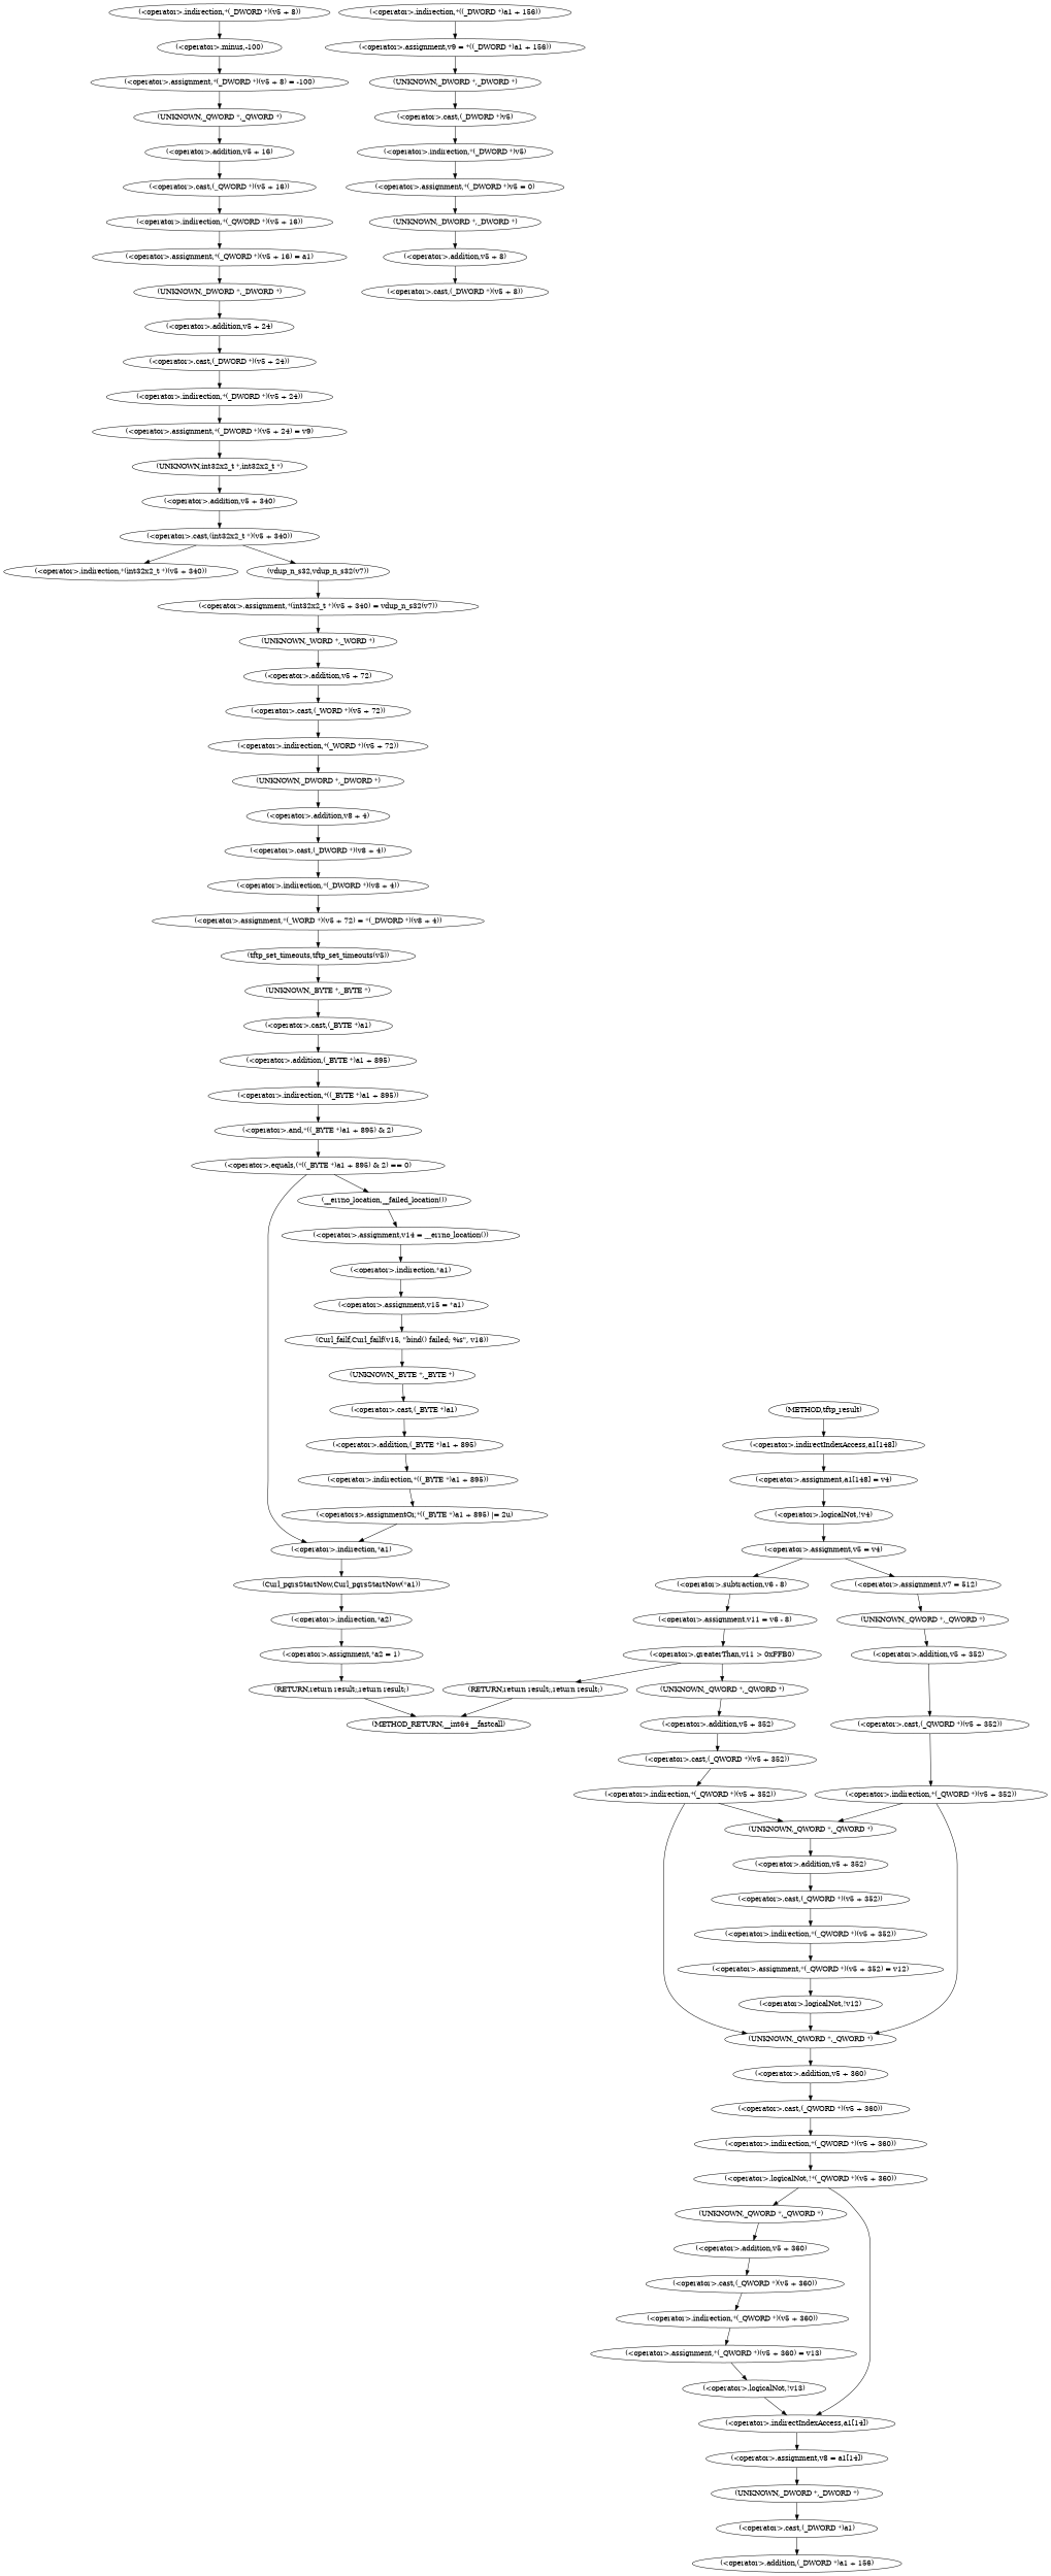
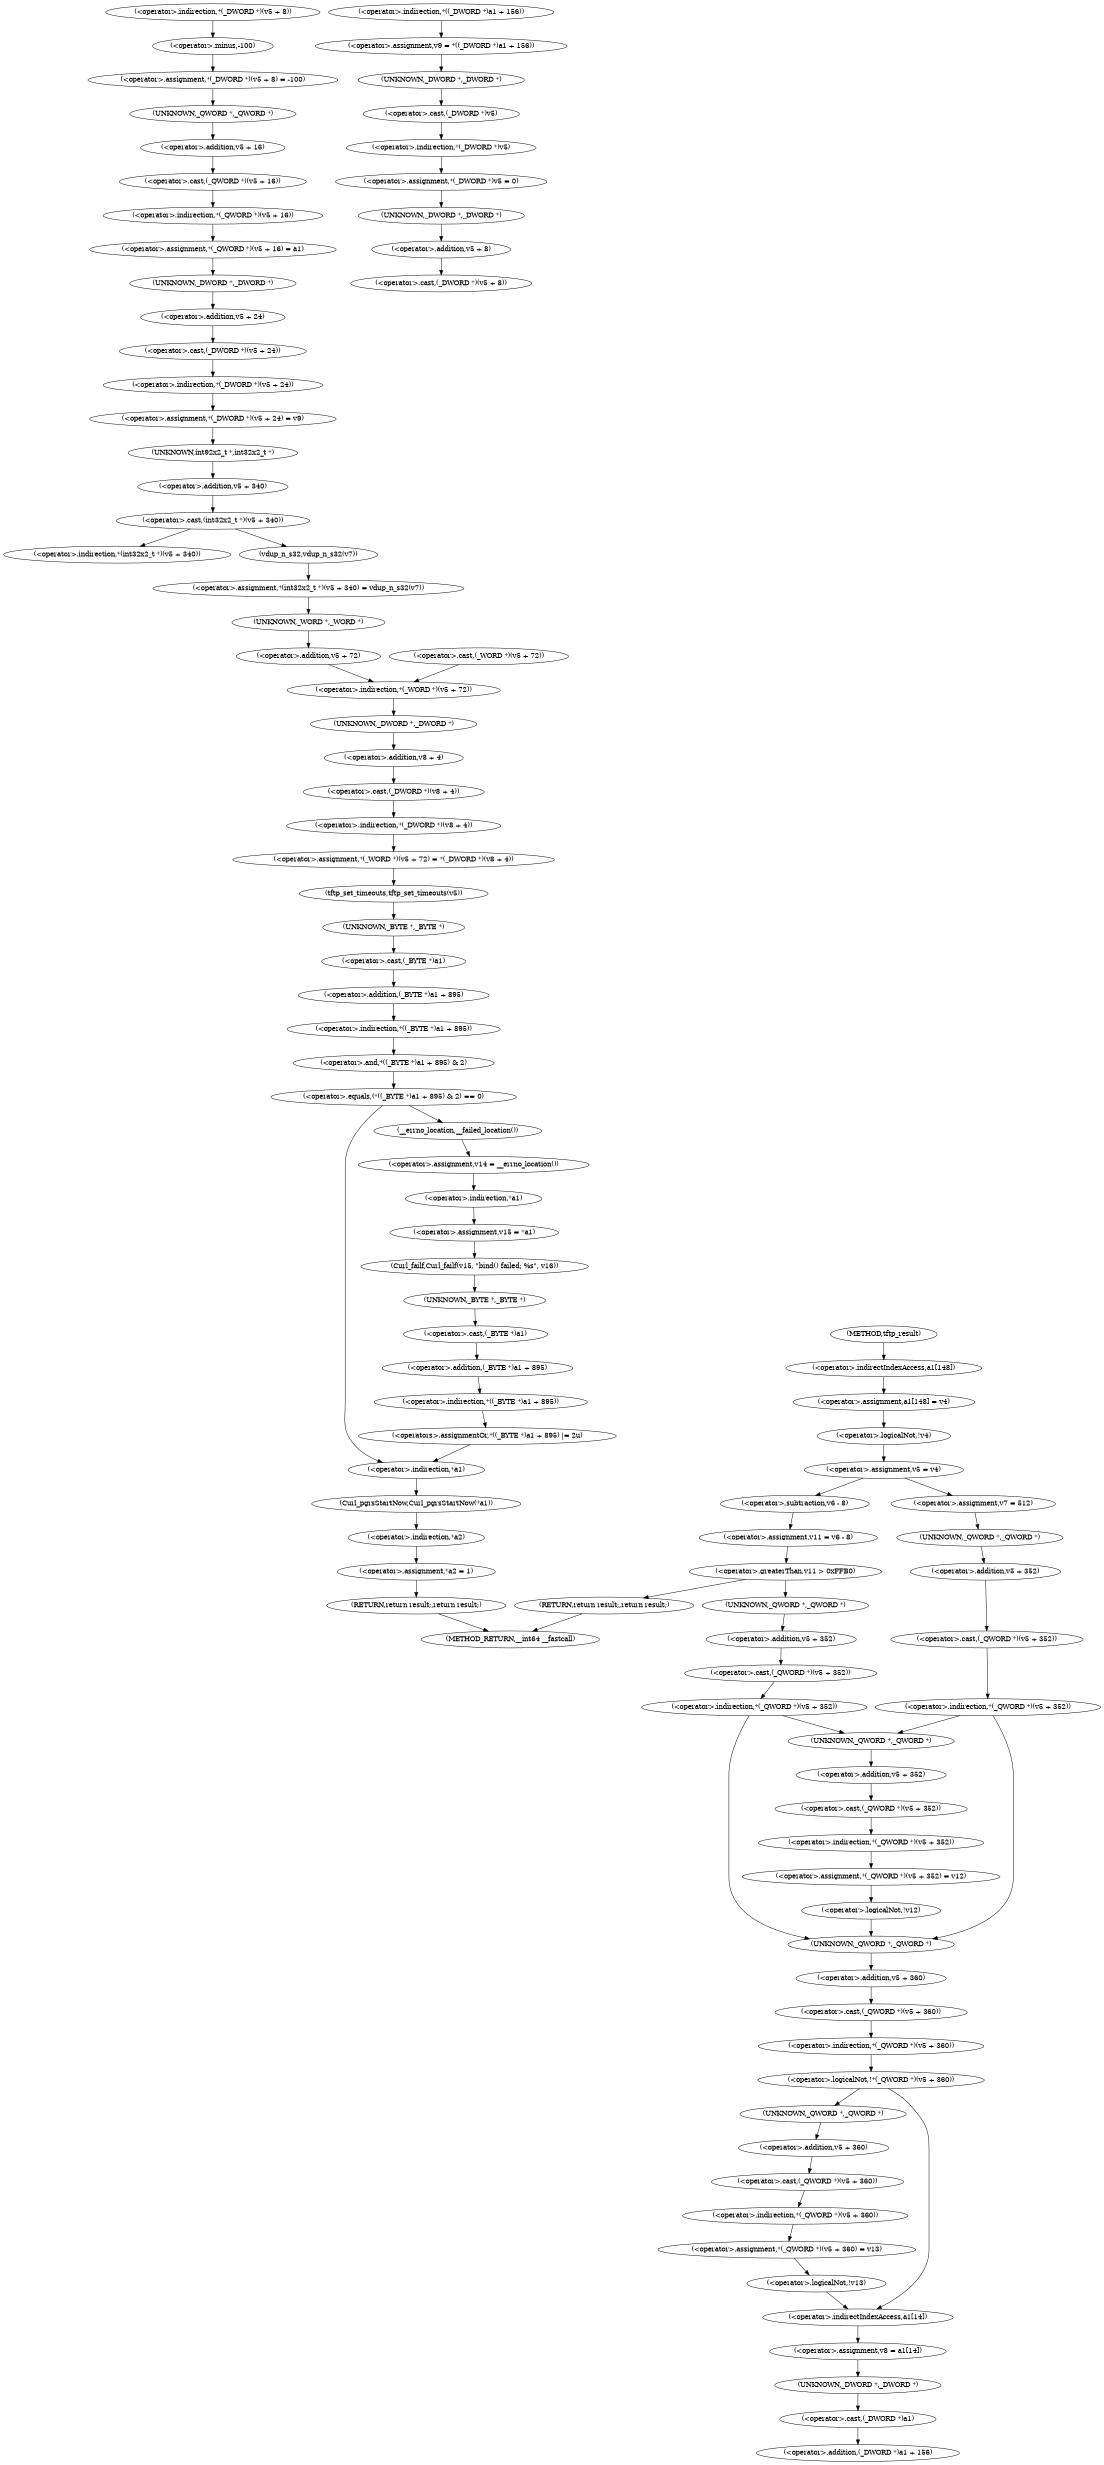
  digraph {
    n1 [label="(<operator>.assignment,a1[148] = v4)"]
    n2 [label="(<operator>.logicalNot,!v4)"]
    n3 [label="(<operator>.assignment,v5 = v4)"]
    n4 [label="(<operator>.indirectIndexAccess,a1[148])"]
    n5 [label="(<operator>.subtraction,v6 - 8)"]
    n6 [label="(<operator>.assignment,v7 = 512)"]
    n7 [label="(<operator>.assignment,v11 = v6 - 8)"]
    n8 [label="(UNKNOWN,_QWORD *,_QWORD *)"]
    n9 [label="(<operator>.greaterThan,v11 > 0xFFB0)"]
    n10 [label="(RETURN,return result;,return result;)"]
    n11 [label="(UNKNOWN,_QWORD *,_QWORD *)"]
    n12 [label="(METHOD_RETURN,__int64 __fastcall)"]
    n13 [label="(<operator>.addition,v5 + 352)"]
    n14 [label="(<operator>.indirection,*(_QWORD *)(v5 + 352))"]
    n15 [label="(UNKNOWN,_QWORD *,_QWORD *)"]
    n16 [label="(UNKNOWN,_QWORD *,_QWORD *)"]
    n17 [label="(<operator>.addition,v5 + 352)"]
    n18 [label="(<operator>.addition,v5 + 360)"]
    n19 [label="(<operator>.cast,(_QWORD *)(v5 + 352))"]
    n20 [label="(<operator>.addition,v5 + 352)"]
    n21 [label="(<operator>.indirection,*(_QWORD *)(v5 + 352))"]
    n22 [label="(<operator>.cast,(_QWORD *)(v5 + 352))"]
    n23 [label="(<operator>.assignment,*(_QWORD *)(v5 + 352) = v12)"]
    n24 [label="(<operator>.logicalNot,!v12)"]
    n25 [label="(<operator>.indirection,*(_QWORD *)(v5 + 352))"]
    n26 [label="(<operator>.cast,(_QWORD *)(v5 + 352))"]
    n27 [label="(<operator>.logicalNot,!*(_QWORD *)(v5 + 360))"]
    n28 [label="(UNKNOWN,_QWORD *,_QWORD *)"]
    n29 [label="(<operator>.indirectIndexAccess,a1[14])"]
    n30 [label="(<operator>.addition,v5 + 360)"]
    n31 [label="(<operator>.assignment,v8 = a1[14])"]
    n32 [label="(<operator>.indirection,*(_QWORD *)(v5 + 360))"]
    n33 [label="(<operator>.cast,(_QWORD *)(v5 + 360))"]
    n34 [label="(<operator>.assignment,*(_QWORD *)(v5 + 360) = v13)"]
    n35 [label="(<operator>.logicalNot,!v13)"]
    n36 [label="(<operator>.indirection,*(_QWORD *)(v5 + 360))"]
    n37 [label="(<operator>.cast,(_QWORD *)(v5 + 360))"]
    n38 [label="(UNKNOWN,_DWORD *,_DWORD *)"]
    n39 [label="(<operator>.cast,(_DWORD *)a1)"]
    n40 [label="(<operator>.assignment,v9 = *((_DWORD *)a1 + 156))"]
    n41 [label="(UNKNOWN,_DWORD *,_DWORD *)"]
    n42 [label="(<operator>.cast,(_DWORD *)v5)"]
    n43 [label="(<operator>.indirection,*((_DWORD *)a1 + 156))"]
    n44 [label="(<operator>.addition,(_DWORD *)a1 + 156)"]
    n45 [label="(<operator>.assignment,*(_DWORD *)v5 = 0)"]
    n46 [label="(UNKNOWN,_DWORD *,_DWORD *)"]
    n47 [label="(<operator>.addition,v5 + 8)"]
    n48 [label="(<operator>.indirection,*(_DWORD *)v5)"]
    n49 [label="(<operator>.assignment,*(_DWORD *)(v5 + 8) = -100)"]
    n50 [label="(UNKNOWN,_QWORD *,_QWORD *)"]
    n51 [label="(<operator>.addition,v5 + 16)"]
    n52 [label="(<operator>.indirection,*(_DWORD *)(v5 + 8))"]
    n53 [label="(<operator>.minus,-100)"]
    n54 [label="(<operator>.cast,(_DWORD *)(v5 + 8))"]
    n55 [label="(<operator>.assignment,*(_QWORD *)(v5 + 16) = a1)"]
    n56 [label="(UNKNOWN,_DWORD *,_DWORD *)"]
    n57 [label="(<operator>.addition,v5 + 24)"]
    n58 [label="(<operator>.indirection,*(_QWORD *)(v5 + 16))"]
    n59 [label="(<operator>.cast,(_QWORD *)(v5 + 16))"]
    n60 [label="(<operator>.assignment,*(_DWORD *)(v5 + 24) = v9)"]
-   n61 [label="(UNKNOWN,int32x2_t *,int32x2_t *)"]
+   n61 [label="(UNKNOWN,int92x2_t *,int32x2_t *)"]
    n62 [label="(<operator>.addition,v5 + 340)"]
    n63 [label="(<operator>.indirection,*(_DWORD *)(v5 + 24))"]
    n64 [label="(<operator>.cast,(_DWORD *)(v5 + 24))"]
    n65 [label="(<operator>.assignment,*(int32x2_t *)(v5 + 340) = vdup_n_s32(v7))"]
    n66 [label="(UNKNOWN,_WORD *,_WORD *)"]
    n67 [label="(<operator>.addition,v5 + 72)"]
    n68 [label="(<operator>.indirection,*(int32x2_t *)(v5 + 340))"]
    n69 [label="(vdup_n_s32,vdup_n_s32(v7))"]
    n70 [label="(<operator>.cast,(int32x2_t *)(v5 + 340))"]
    n71 [label="(<operator>.assignment,*(_WORD *)(v5 + 72) = *(_DWORD *)(v8 + 4))"]
    n72 [label="(tftp_set_timeouts,tftp_set_timeouts(v5))"]
    n73 [label="(UNKNOWN,_BYTE *,_BYTE *)"]
    n74 [label="(<operator>.indirection,*(_WORD *)(v5 + 72))"]
    n75 [label="(UNKNOWN,_DWORD *,_DWORD *)"]
    n76 [label="(<operator>.addition,v8 + 4)"]
    n77 [label="(<operator>.cast,(_WORD *)(v5 + 72))"]
    n78 [label="(<operator>.indirection,*(_DWORD *)(v8 + 4))"]
    n79 [label="(<operator>.cast,(_DWORD *)(v8 + 4))"]
    n80 [label="(<operator>.cast,(_BYTE *)a1)"]
    n81 [label="(<operator>.equals,(*((_BYTE *)a1 + 895) & 2) == 0)"]
    n82 [label="(__errno_location,__failed_location())"]
    n83 [label="(<operator>.indirection,*a1)"]
    n84 [label="(<operator>.assignment,v14 = __errno_location())"]
    n85 [label="(Curl_pgrsStartNow,Curl_pgrsStartNow(*a1))"]
    n86 [label="(<operator>.and,*((_BYTE *)a1 + 895) & 2)"]
    n87 [label="(<operator>.indirection,*((_BYTE *)a1 + 895))"]
    n88 [label="(<operator>.addition,(_BYTE *)a1 + 895)"]
    n89 [label="(<operator>.indirection,*a1)"]
    n90 [label="(<operator>.assignment,v15 = *a1)"]
    n91 [label="(Curl_failf,Curl_failf(v15, \"bind() failed; %s\", v16))"]
    n92 [label="(UNKNOWN,_BYTE *,_BYTE *)"]
    n93 [label="(<operator>.cast,(_BYTE *)a1)"]
    n94 [label="(<operators>.assignmentOr,*((_BYTE *)a1 + 895) |= 2u)"]
    n95 [label="(<operator>.indirection,*((_BYTE *)a1 + 895))"]
    n96 [label="(<operator>.addition,(_BYTE *)a1 + 895)"]
    n97 [label="(<operator>.indirection,*a2)"]
    n98 [label="(<operator>.assignment,*a2 = 1)"]
    n99 [label="(RETURN,return result;,return result;)"]
    n100 [label="(METHOD,tftp_result)"]
    n1 -> n2
    n2 -> n3
    n3 -> n5
    n3 -> n6
    n4 -> n1
    n5 -> n7
    n6 -> n8
    n7 -> n9
    n8 -> n20
    n9 -> n10
    n9 -> n11
    n10 -> n12
    n11 -> n13
    n13 -> n19
    n14 -> n15
    n14 -> n16
    n15 -> n17
    n16 -> n18
    n17 -> n26
    n18 -> n33
    n19 -> n14
    n20 -> n22
    n21 -> n15
    n21 -> n16
    n22 -> n21
    n23 -> n24
    n24 -> n16
    n25 -> n23
    n26 -> n25
    n27 -> n28
    n27 -> n29
    n28 -> n30
    n29 -> n31
    n30 -> n37
    n31 -> n38
    n32 -> n27
    n33 -> n32
    n34 -> n35
    n35 -> n29
    n36 -> n34
    n37 -> n36
    n38 -> n39
    n39 -> n44
    n40 -> n41
    n41 -> n42
    n42 -> n48
    n43 -> n40
    n45 -> n46
    n46 -> n47
    n47 -> n54
    n48 -> n45
    n49 -> n50
    n50 -> n51
    n51 -> n59
    n52 -> n53
    n53 -> n49
    n55 -> n56
    n56 -> n57
    n57 -> n64
    n58 -> n55
    n59 -> n58
    n60 -> n61
    n61 -> n62
    n62 -> n70
    n63 -> n60
    n64 -> n63
    n65 -> n66
    n66 -> n67
-   n67 -> n77
+   n67 -> n74
    n69 -> n65
    n70 -> n68
    n70 -> n69
    n71 -> n72
    n72 -> n73
    n73 -> n80
    n74 -> n75
    n75 -> n76
    n76 -> n79
    n77 -> n74
    n78 -> n71
    n79 -> n78
    n80 -> n88
    n81 -> n82
    n81 -> n83
    n82 -> n84
    n83 -> n85
    n84 -> n89
    n85 -> n97
    n86 -> n81
    n87 -> n86
    n88 -> n87
    n89 -> n90
    n90 -> n91
    n91 -> n92
    n92 -> n93
    n93 -> n96
    n94 -> n83
    n95 -> n94
    n96 -> n95
    n97 -> n98
    n98 -> n99
    n99 -> n12
    n100 -> n4
  }
